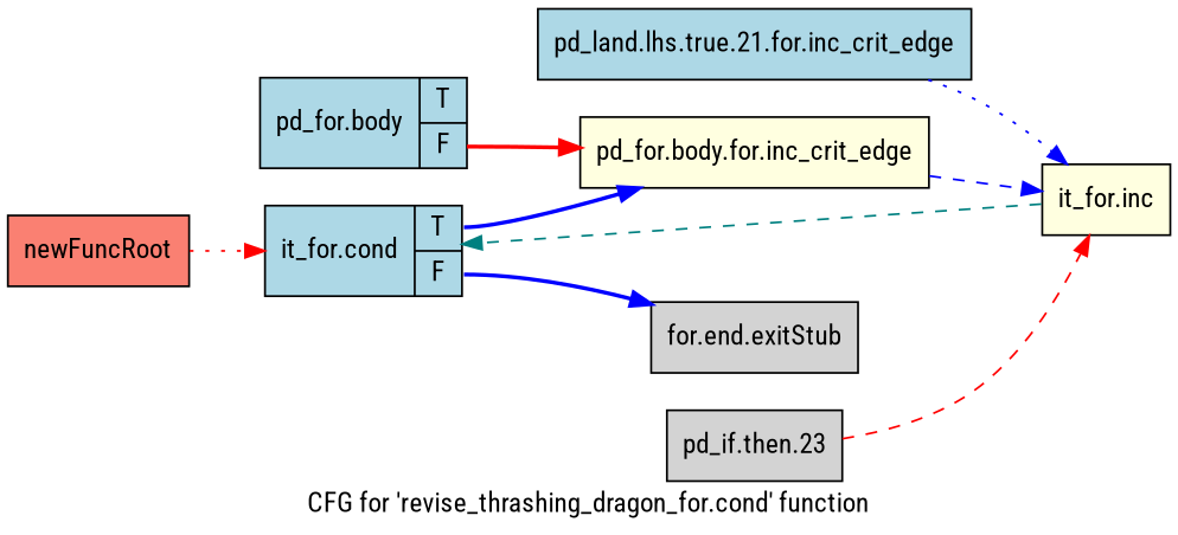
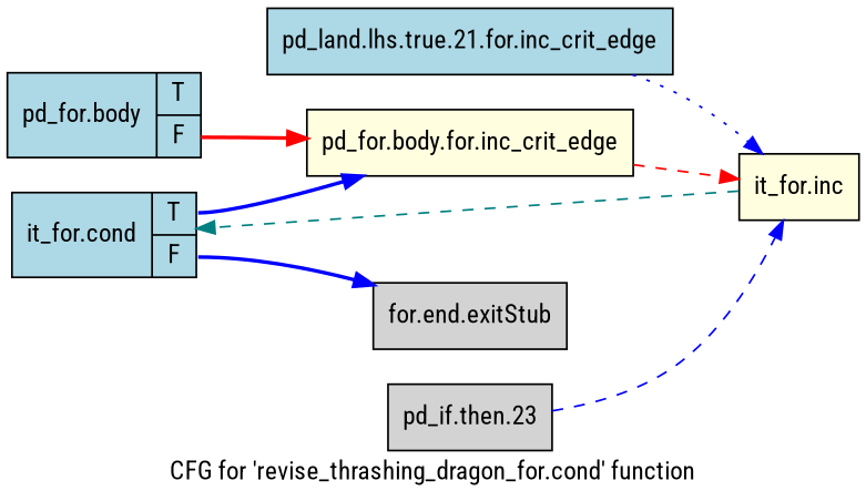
  digraph {
    fontname="Roboto Condensed"
    label="CFG for 'revise_thrashing_dragon_for.cond' function"
    rankdir=LR
    node [fillcolor=lightblue fontname="Roboto Condensed" shape=record style=filled]
    edge [color=red fontname="Roboto Condensed" style=bold]
-   n1 [fillcolor=salmon label="{newFuncRoot}"]
    n2 [label="{it_for.cond|{<s0>T|<s1>F}}"]
    n3 [fillcolor=lightgrey label="{for.end.exitStub}"]
    n4 [fillcolor=lightyellow label="{pd_for.body.for.inc_crit_edge}"]
    n5 [label="{pd_for.body|{<s0>T|<s1>F}}"]
    n6 [fillcolor=lightyellow label="{it_for.inc}"]
    n7 [fillcolor=lightgrey label="{pd_if.then.23}"]
    n8 [label="{pd_land.lhs.true.21.for.inc_crit_edge}"]
-   n1 -> n2 [style=dotted]
    n2 -> n3 [color=blue tailport=s1]
    n2 -> n4 [color=blue tailport=s0]
-   n4 -> n6 [color=blue style=dashed]
+   n4 -> n6 [style=dashed]
    n5 -> n4 [tailport=s1]
    n6 -> n2 [color=teal style=dashed]
-   n7 -> n6 [style=dashed]
+   n7 -> n6 [color=blue style=dashed]
    n8 -> n6 [color=blue style=dotted]
  }
